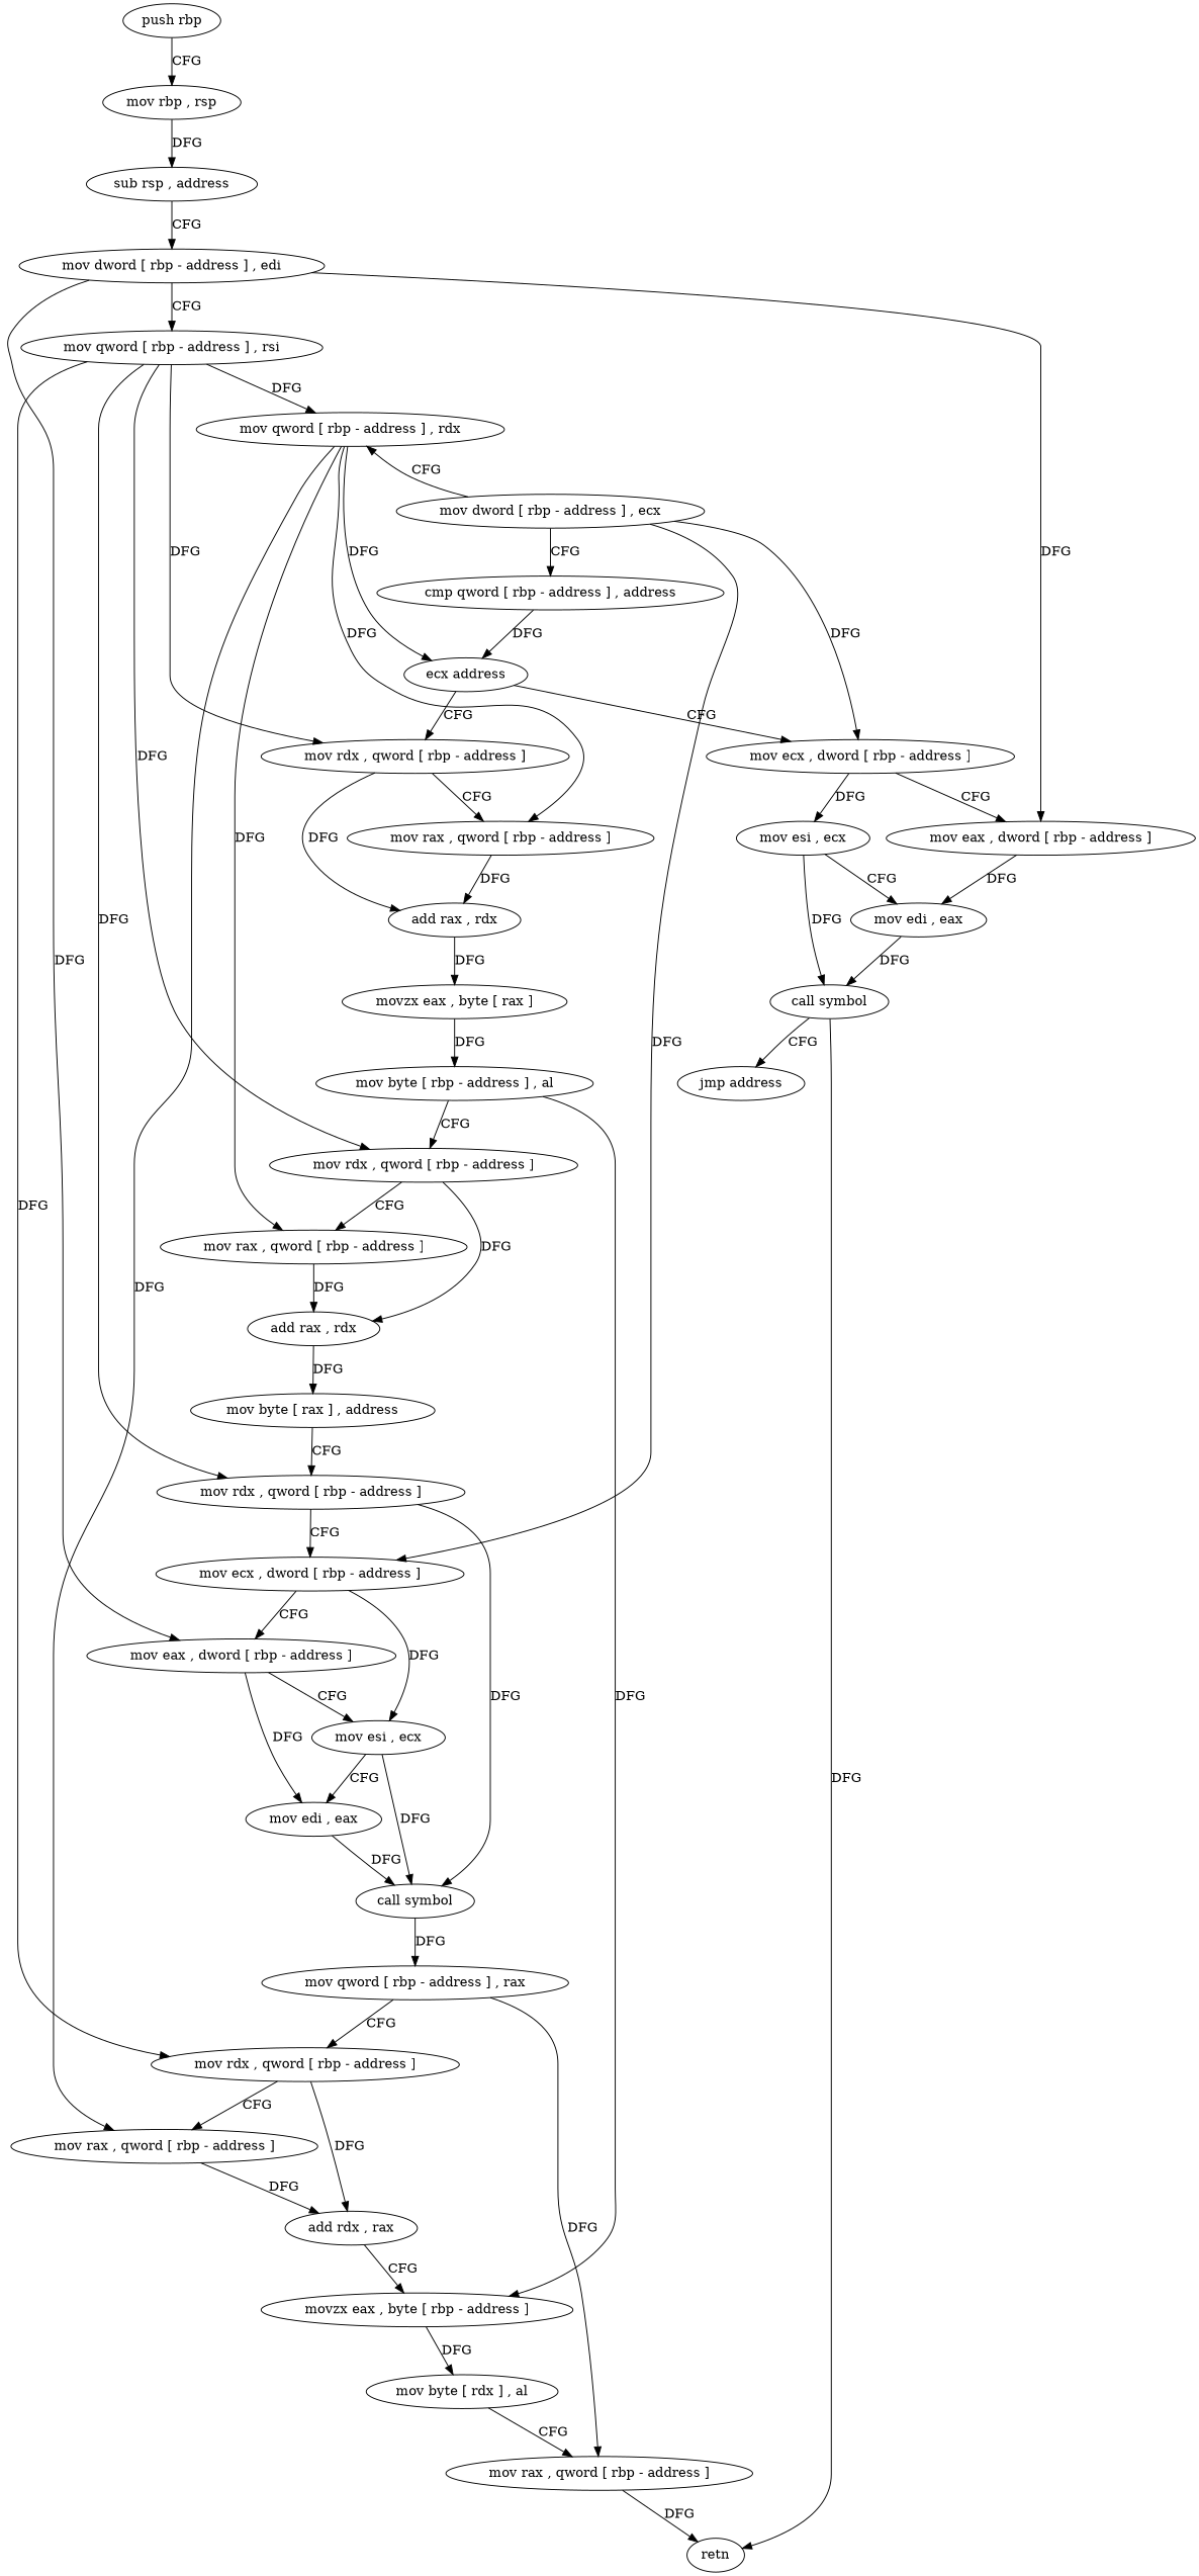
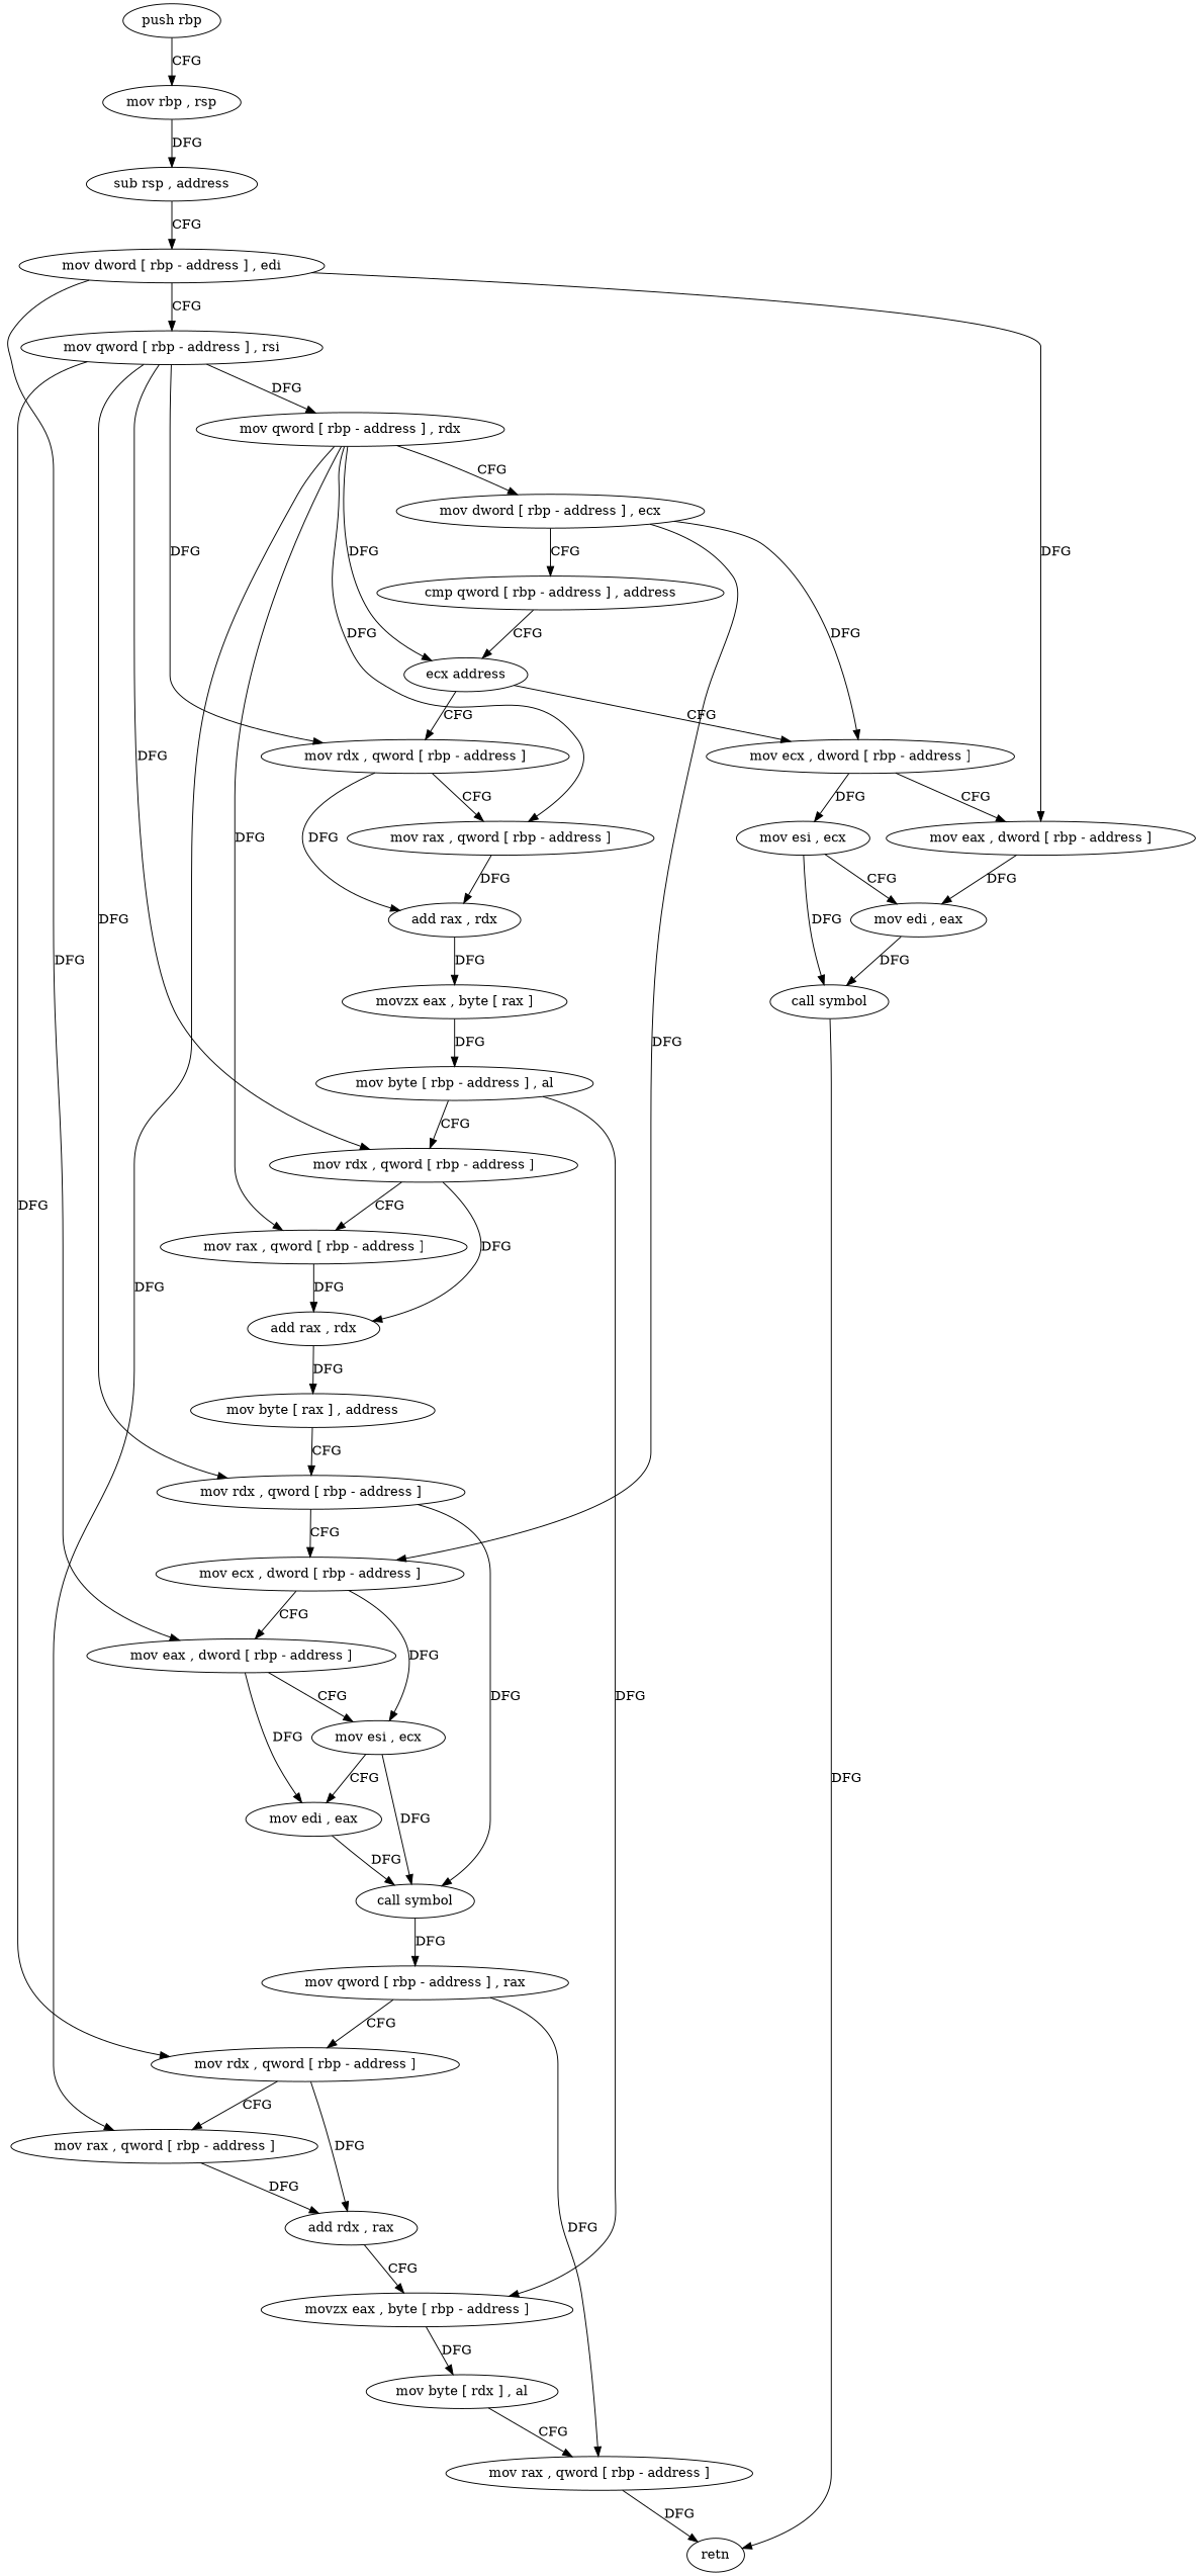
  digraph {
    n1 [label="push rbp"]
    n2 [label="mov rbp , rsp"]
    n3 [label="sub rsp , address"]
    n4 [label="mov dword [ rbp - address ] , edi"]
    n5 [label="mov qword [ rbp - address ] , rsi"]
    n6 [label="mov eax , dword [ rbp - address ]"]
    n7 [label="mov eax , dword [ rbp - address ]"]
    n8 [label="mov qword [ rbp - address ] , rdx"]
    n9 [label="mov rdx , qword [ rbp - address ]"]
    n10 [label="mov rdx , qword [ rbp - address ]"]
    n11 [label="mov rdx , qword [ rbp - address ]"]
    n12 [label="mov rdx , qword [ rbp - address ]"]
    n13 [label="mov esi , ecx"]
    n14 [label="mov edi , eax"]
    n15 [label="mov edi , eax"]
    n16 [label="mov dword [ rbp - address ] , ecx"]
    n17 [label="ecx address"]
    n18 [label="mov rax , qword [ rbp - address ]"]
    n19 [label="mov rax , qword [ rbp - address ]"]
    n20 [label="mov rax , qword [ rbp - address ]"]
    n21 [label="add rax , rdx"]
    n22 [label="add rax , rdx"]
    n23 [label="mov ecx , dword [ rbp - address ]"]
    n24 [label="call symbol"]
    n25 [label="add rdx , rax"]
    n26 [label="cmp qword [ rbp - address ] , address"]
    n27 [label="mov ecx , dword [ rbp - address ]"]
    n28 [label="mov esi , ecx"]
    n29 [label="movzx eax , byte [ rax ]"]
    n30 [label="call symbol"]
    n31 [label="mov byte [ rbp - address ] , al"]
    n32 [label="movzx eax , byte [ rbp - address ]"]
    n33 [label="mov byte [ rdx ] , al"]
    n34 [label="mov byte [ rax ] , address"]
    n35 [label="mov qword [ rbp - address ] , rax"]
    n36 [label="mov rax , qword [ rbp - address ]"]
    n37 [label=retn]
-   n38 [label="jmp address"]
    n1 -> n2 [label=CFG]
    n2 -> n3 [label=DFG]
    n3 -> n4 [label=CFG]
    n4 -> n5 [label=CFG]
    n4 -> n6 [label=DFG]
    n4 -> n7 [label=DFG]
    n5 -> n8 [label=DFG]
    n5 -> n9 [label=DFG]
    n5 -> n10 [label=DFG]
    n5 -> n11 [label=DFG]
    n5 -> n12 [label=DFG]
    n6 -> n13 [label=CFG]
    n6 -> n14 [label=DFG]
    n7 -> n15 [label=DFG]
-   n16 -> n8 [label=CFG]
+   n8 -> n16 [label=CFG]
    n8 -> n17 [label=DFG]
    n8 -> n18 [label=DFG]
    n8 -> n19 [label=DFG]
    n8 -> n20 [label=DFG]
    n9 -> n18 [label=CFG]
    n9 -> n21 [label=DFG]
    n10 -> n19 [label=CFG]
    n10 -> n22 [label=DFG]
    n11 -> n23 [label=CFG]
    n11 -> n24 [label=DFG]
    n12 -> n20 [label=CFG]
    n12 -> n25 [label=DFG]
    n13 -> n14 [label=CFG]
    n13 -> n24 [label=DFG]
    n14 -> n24 [label=DFG]
    n15 -> n30 [label=DFG]
    n16 -> n23 [label=DFG]
    n16 -> n26 [label=CFG]
    n16 -> n27 [label=DFG]
    n17 -> n9 [label=CFG]
    n17 -> n27 [label=CFG]
    n18 -> n21 [label=DFG]
    n19 -> n22 [label=DFG]
    n20 -> n25 [label=DFG]
    n21 -> n29 [label=DFG]
    n22 -> n34 [label=DFG]
    n23 -> n6 [label=CFG]
    n23 -> n13 [label=DFG]
    n24 -> n35 [label=DFG]
    n25 -> n32 [label=CFG]
-   n26 -> n17 [label=DFG]
+   n26 -> n17 [label=CFG]
    n27 -> n7 [label=CFG]
    n27 -> n28 [label=DFG]
    n28 -> n15 [label=CFG]
    n28 -> n30 [label=DFG]
    n29 -> n31 [label=DFG]
    n30 -> n37 [label=DFG]
-   n30 -> n38 [label=CFG]
    n31 -> n10 [label=CFG]
    n31 -> n32 [label=DFG]
    n32 -> n33 [label=DFG]
    n33 -> n36 [label=CFG]
    n34 -> n11 [label=CFG]
    n35 -> n12 [label=CFG]
    n35 -> n36 [label=DFG]
    n36 -> n37 [label=DFG]
  }
